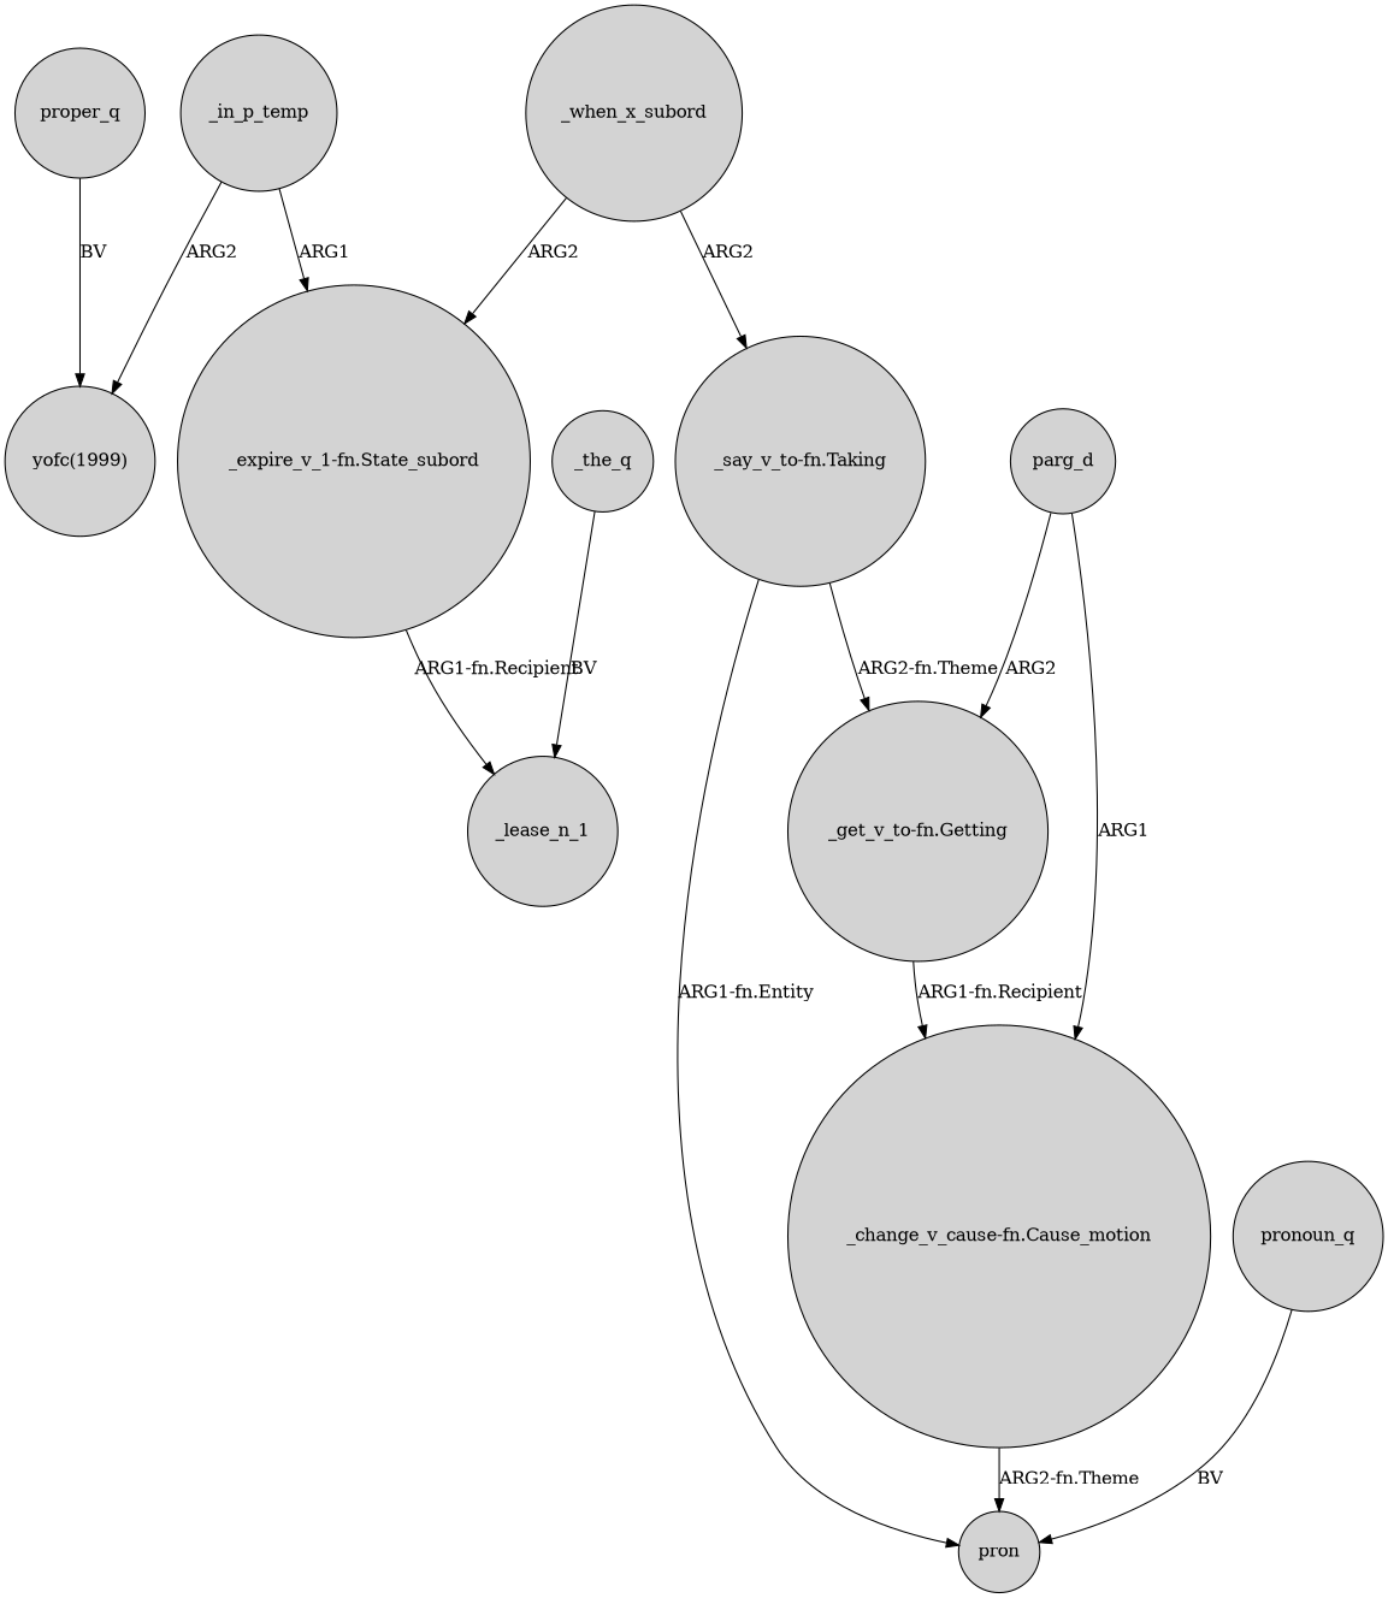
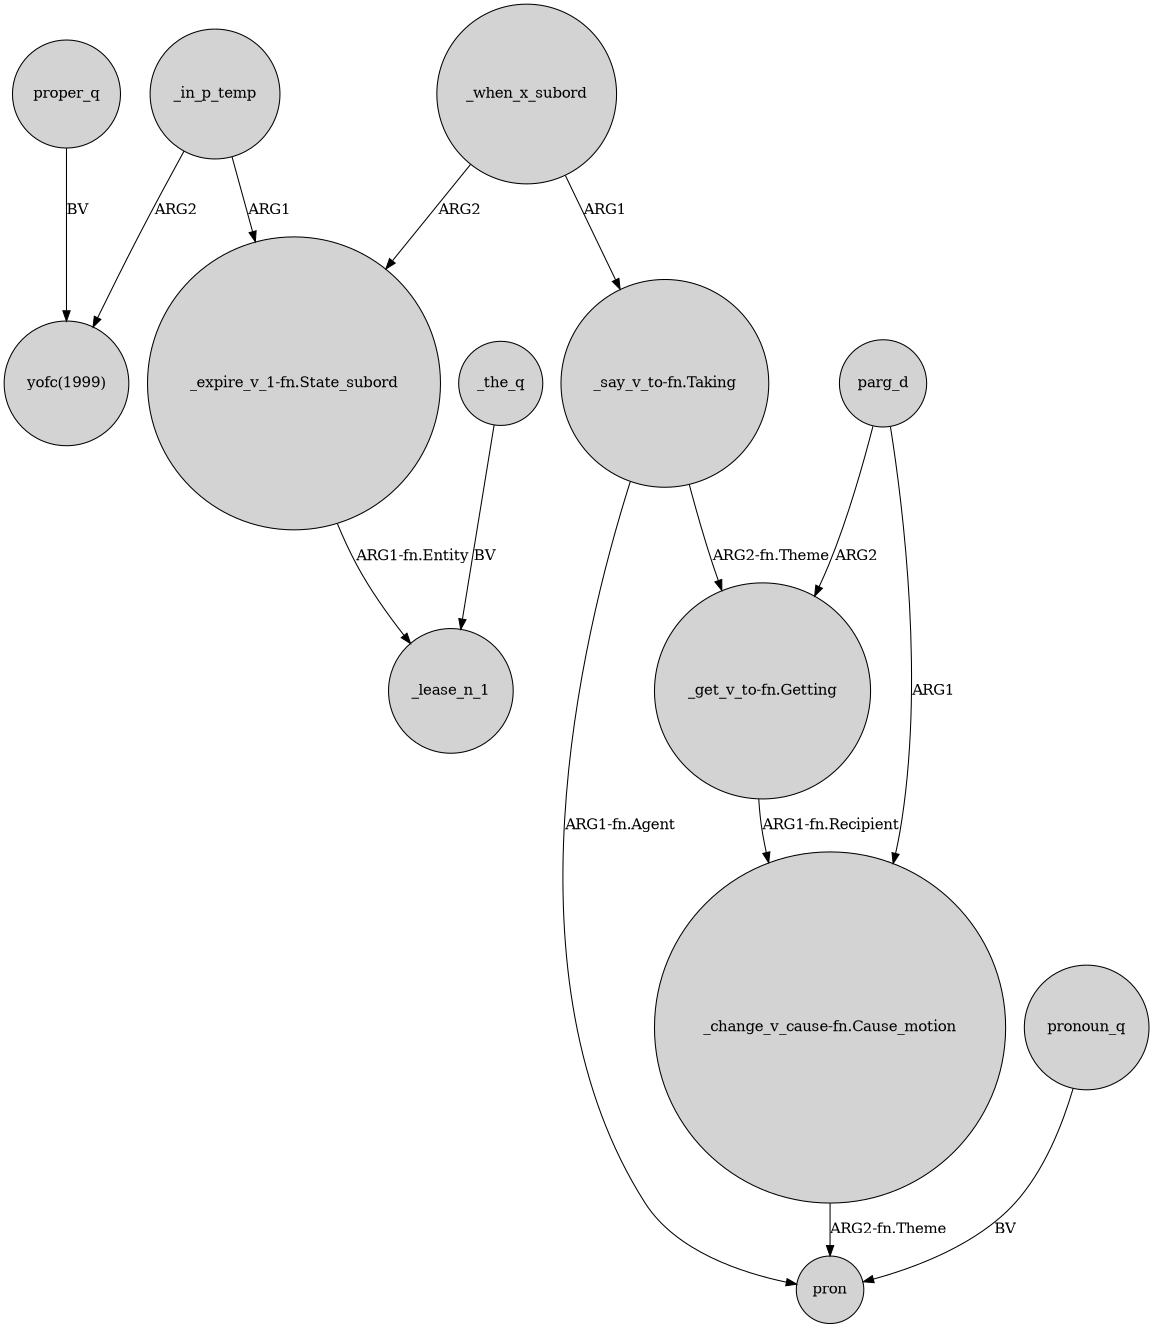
  digraph {
    node [shape=circle style=filled]
    proper_q
    "yofc(1999)"
    _in_p_temp
    n4 [label="_expire_v_1-fn.State_subord"]
    _lease_n_1
    _the_q
    "_get_v_to-fn.Getting"
    "_change_v_cause-fn.Cause_motion"
    pron
    "_say_v_to-fn.Taking"
    _when_x_subord
    pronoun_q
    parg_d
    proper_q -> "yofc(1999)" [label=BV]
    _in_p_temp -> "yofc(1999)" [label=ARG2]
    _in_p_temp -> n4 [label=ARG1]
-   n4 -> _lease_n_1 [label="ARG1-fn.Recipient"]
+   n4 -> _lease_n_1 [label="ARG1-fn.Entity"]
    _the_q -> _lease_n_1 [label=BV]
    "_get_v_to-fn.Getting" -> "_change_v_cause-fn.Cause_motion" [label="ARG1-fn.Recipient"]
    "_change_v_cause-fn.Cause_motion" -> pron [label="ARG2-fn.Theme"]
    "_say_v_to-fn.Taking" -> "_get_v_to-fn.Getting" [label="ARG2-fn.Theme"]
-   "_say_v_to-fn.Taking" -> pron [label="ARG1-fn.Entity"]
+   "_say_v_to-fn.Taking" -> pron [label="ARG1-fn.Agent"]
    _when_x_subord -> n4 [label=ARG2]
-   _when_x_subord -> "_say_v_to-fn.Taking" [label=ARG2]
+   _when_x_subord -> "_say_v_to-fn.Taking" [label=ARG1]
    pronoun_q -> pron [label=BV]
    parg_d -> "_get_v_to-fn.Getting" [label=ARG2]
    parg_d -> "_change_v_cause-fn.Cause_motion" [label=ARG1]
  }
